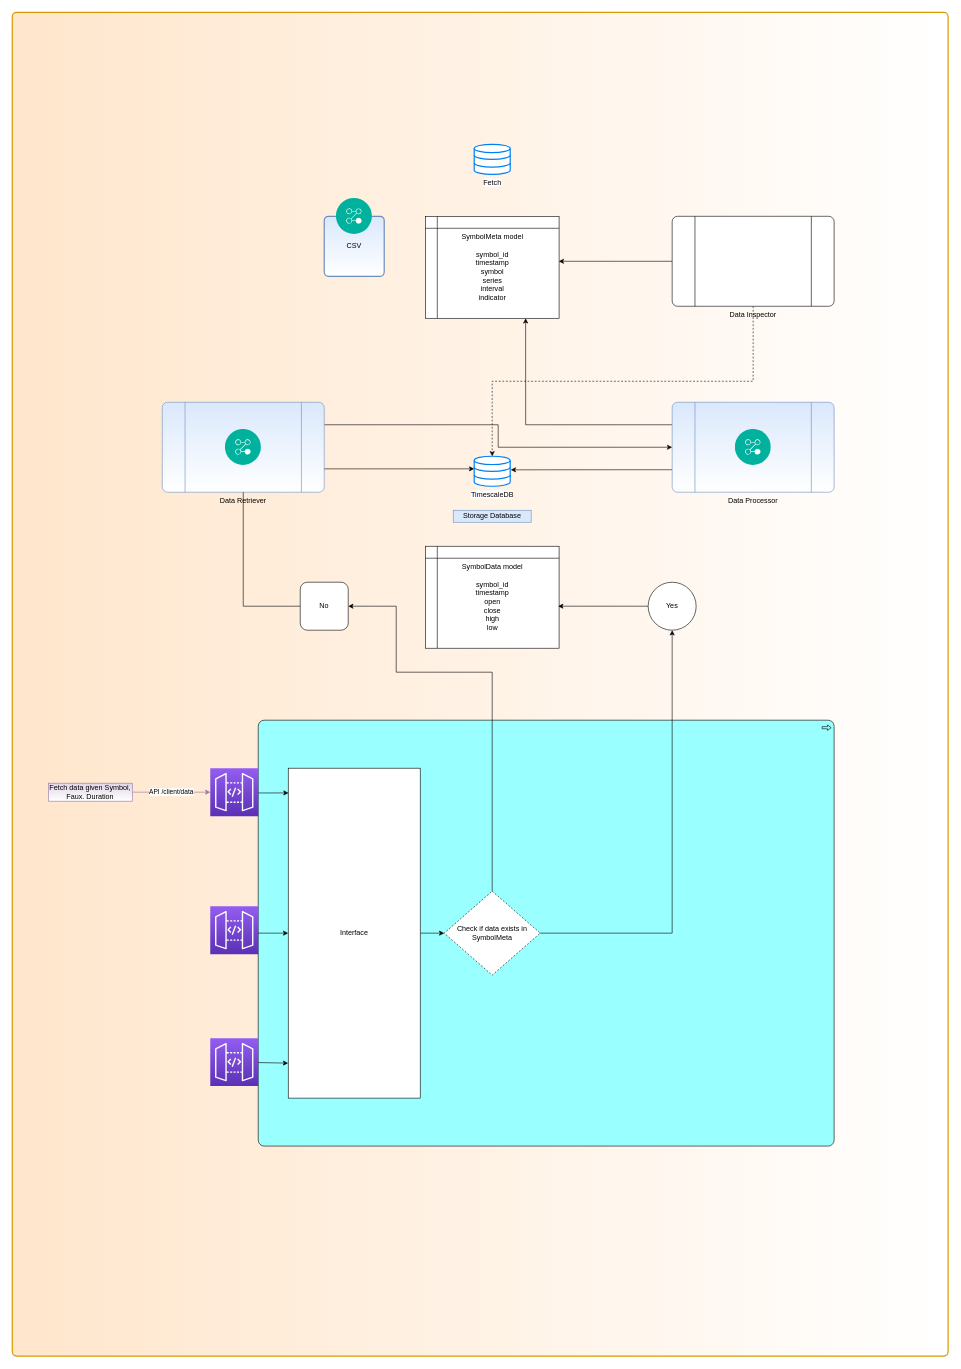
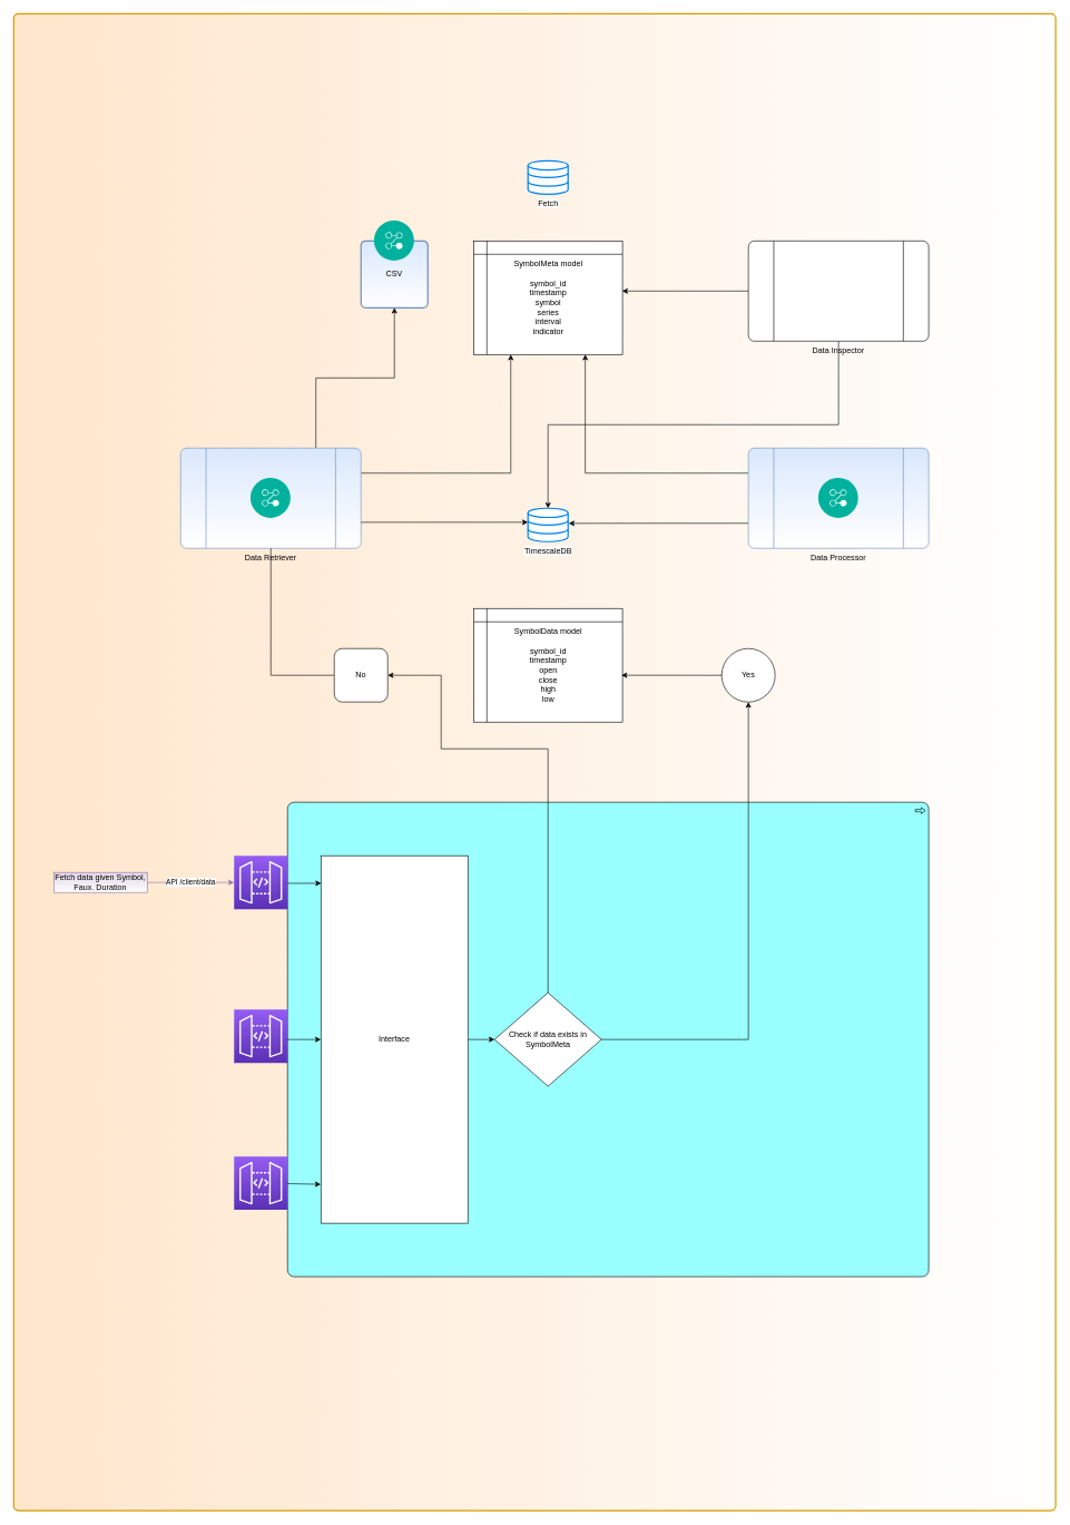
  <mxCell id="0" />
  <mxCell id="1" parent="0" />
  <mxCell id="2" value="" style="rounded=1;whiteSpace=wrap;html=1;absoluteArcSize=1;arcSize=14;strokeWidth=2;fillColor=#ffe6cc;strokeColor=#d79b00;gradientColor=#ffffff;gradientDirection=east;" parent="1" vertex="1"><mxGeometry x="20" y="20" width="1560" height="2240" as="geometry" /></mxCell>
  <mxCell id="3" style="edgeStyle=orthogonalEdgeStyle;rounded=0;orthogonalLoop=1;jettySize=auto;html=1;exitX=0;exitY=0.25;exitDx=0;exitDy=0;entryX=0.75;entryY=1;entryDx=0;entryDy=0;" parent="1" source="5" target="24" edge="1"><mxGeometry relative="1" as="geometry" /></mxCell>
  <mxCell id="4" style="edgeStyle=orthogonalEdgeStyle;rounded=0;orthogonalLoop=1;jettySize=auto;html=1;exitX=0;exitY=0.75;exitDx=0;exitDy=0;entryX=1.017;entryY=0.453;entryDx=0;entryDy=0;entryPerimeter=0;" parent="1" source="5" target="11" edge="1"><mxGeometry relative="1" as="geometry"><mxPoint x="870" y="783" as="targetPoint" /><Array as="points" /></mxGeometry></mxCell>
  <mxCell id="5" value="Data Processor" style="verticalLabelPosition=bottom;verticalAlign=top;html=1;shape=process;whiteSpace=wrap;rounded=1;size=0.14;arcSize=6;fillColor=#dae8fc;strokeColor=#6c8ebf;gradientColor=#ffffff;" parent="1" vertex="1"><mxGeometry x="1120" y="670" width="270" height="150" as="geometry" /></mxCell>
- <mxCell id="7" style="edgeStyle=orthogonalEdgeStyle;rounded=0;orthogonalLoop=1;jettySize=auto;html=1;exitX=1;exitY=0.25;exitDx=0;exitDy=0;" parent="1" source="9" target="5" edge="1"><mxGeometry relative="1" as="geometry" /></mxCell>
+ <mxCell id="6" style="edgeStyle=orthogonalEdgeStyle;rounded=0;orthogonalLoop=1;jettySize=auto;html=1;exitX=0.75;exitY=0;exitDx=0;exitDy=0;" parent="1" source="9" target="28" edge="1"><mxGeometry relative="1" as="geometry" /></mxCell>
+ <mxCell id="7" style="edgeStyle=orthogonalEdgeStyle;rounded=0;orthogonalLoop=1;jettySize=auto;html=1;exitX=1;exitY=0.25;exitDx=0;exitDy=0;entryX=0.25;entryY=1;entryDx=0;entryDy=0;" parent="1" source="9" target="24" edge="1"><mxGeometry relative="1" as="geometry" /></mxCell>
  <mxCell id="8" style="edgeStyle=orthogonalEdgeStyle;rounded=0;orthogonalLoop=1;jettySize=auto;html=1;exitX=1;exitY=0.75;exitDx=0;exitDy=0;" parent="1" source="9" target="11" edge="1"><mxGeometry relative="1" as="geometry"><mxPoint x="790" y="781" as="targetPoint" /><Array as="points"><mxPoint x="540" y="781" /></Array></mxGeometry></mxCell>
  <mxCell id="9" value="Data Retriever" style="verticalLabelPosition=bottom;verticalAlign=top;html=1;shape=process;whiteSpace=wrap;rounded=1;size=0.14;arcSize=6;fillColor=#dae8fc;strokeColor=#6c8ebf;gradientColor=#ffffff;" parent="1" vertex="1"><mxGeometry x="270" y="670" width="270" height="150" as="geometry" /></mxCell>
  <mxCell id="10" value="Fetch" style="html=1;verticalLabelPosition=bottom;align=center;labelBackgroundColor=#ffffff;verticalAlign=top;strokeWidth=2;strokeColor=#0080F0;shadow=0;dashed=0;shape=mxgraph.ios7.icons.data;gradientColor=#ffffff;" parent="1" vertex="1"><mxGeometry x="790" y="240" width="60" height="50" as="geometry" /></mxCell>
  <mxCell id="11" value="TimescaleDB" style="html=1;verticalLabelPosition=bottom;align=center;labelBackgroundColor=#ffffff;verticalAlign=top;strokeWidth=2;strokeColor=#0080F0;shadow=0;dashed=0;shape=mxgraph.ios7.icons.data;gradientColor=#ffffff;" parent="1" vertex="1"><mxGeometry x="790" y="760" width="60" height="50" as="geometry" /></mxCell>
- <mxCell id="12" value="Storage Database" style="text;html=1;strokeColor=#6c8ebf;fillColor=#dae8fc;align=center;verticalAlign=middle;whiteSpace=wrap;rounded=0;" parent="1" vertex="1"><mxGeometry x="755" y="850" width="130" height="20" as="geometry" /></mxCell>
  <mxCell id="13" style="edgeStyle=orthogonalEdgeStyle;rounded=0;orthogonalLoop=1;jettySize=auto;html=1;exitX=0;exitY=0.5;exitDx=0;exitDy=0;exitPerimeter=0;entryX=0;entryY=0.5;entryDx=0;entryDy=0;" edge="1" parent="1" source="15" target="23"><mxGeometry relative="1" as="geometry" /></mxCell>
  <mxCell id="14" style="edgeStyle=orthogonalEdgeStyle;rounded=0;orthogonalLoop=1;jettySize=auto;html=1;exitX=0;exitY=0.5;exitDx=0;exitDy=0;exitPerimeter=0;entryX=0;entryY=0.5;entryDx=0;entryDy=0;" edge="1" parent="1" source="15" target="23"><mxGeometry relative="1" as="geometry" /></mxCell>
  <mxCell id="15" value="" style="html=1;outlineConnect=0;whiteSpace=wrap;fillColor=#99ffff;shape=mxgraph.archimate3.application;appType=proc;archiType=rounded;" parent="1" vertex="1"><mxGeometry x="430" y="1200" width="960" height="710" as="geometry" /></mxCell>
  <mxCell id="16" style="edgeStyle=orthogonalEdgeStyle;rounded=0;orthogonalLoop=1;jettySize=auto;html=1;entryX=0.002;entryY=0.075;entryDx=0;entryDy=0;entryPerimeter=0;" parent="1" source="17" target="23" edge="1"><mxGeometry relative="1" as="geometry"><mxPoint x="460" y="1418" as="targetPoint" /><Array as="points"><mxPoint x="455" y="1321" /></Array></mxGeometry></mxCell>
  <mxCell id="17" value="" style="outlineConnect=0;fontColor=#232F3E;gradientColor=#945DF2;gradientDirection=north;fillColor=#5A30B5;strokeColor=#ffffff;dashed=0;verticalLabelPosition=bottom;verticalAlign=top;align=center;html=1;fontSize=12;fontStyle=0;aspect=fixed;shape=mxgraph.aws4.resourceIcon;resIcon=mxgraph.aws4.api_gateway;" parent="1" vertex="1"><mxGeometry x="350" y="1280" width="80" height="80" as="geometry" /></mxCell>
  <mxCell id="18" value="" style="outlineConnect=0;fontColor=#232F3E;gradientColor=#945DF2;gradientDirection=north;fillColor=#5A30B5;strokeColor=#ffffff;dashed=0;verticalLabelPosition=bottom;verticalAlign=top;align=center;html=1;fontSize=12;fontStyle=0;aspect=fixed;shape=mxgraph.aws4.resourceIcon;resIcon=mxgraph.aws4.api_gateway;" parent="1" vertex="1"><mxGeometry x="350" y="1510" width="80" height="80" as="geometry" /></mxCell>
  <mxCell id="19" value="" style="outlineConnect=0;fontColor=#232F3E;gradientColor=#945DF2;gradientDirection=north;fillColor=#5A30B5;strokeColor=#ffffff;dashed=0;verticalLabelPosition=bottom;verticalAlign=top;align=center;html=1;fontSize=12;fontStyle=0;aspect=fixed;shape=mxgraph.aws4.resourceIcon;resIcon=mxgraph.aws4.api_gateway;" parent="1" vertex="1"><mxGeometry x="350" y="1730" width="80" height="80" as="geometry" /></mxCell>
  <mxCell id="20" value="API /client/data" style="endArrow=classic;html=1;fillColor=#e1d5e7;strokeColor=#9673a6;exitX=1;exitY=0.5;exitDx=0;exitDy=0;" parent="1" source="21" target="17" edge="1"><mxGeometry width="50" height="50" relative="1" as="geometry"><mxPoint x="50" y="930" as="sourcePoint" /><mxPoint x="180" y="940" as="targetPoint" /></mxGeometry></mxCell>
  <mxCell id="21" value="Fetch data given Symbol, Faux. Duration" style="text;html=1;align=center;verticalAlign=middle;whiteSpace=wrap;rounded=0;fillColor=#e1d5e7;strokeColor=#9673a6;gradientColor=#ffffff;" parent="1" vertex="1"><mxGeometry x="80" y="1305" width="140" height="30" as="geometry" /></mxCell>
  <mxCell id="22" style="edgeStyle=orthogonalEdgeStyle;rounded=0;orthogonalLoop=1;jettySize=auto;html=1;exitX=1;exitY=0.5;exitDx=0;exitDy=0;entryX=0;entryY=0.5;entryDx=0;entryDy=0;" edge="1" parent="1" source="23" target="35"><mxGeometry relative="1" as="geometry" /></mxCell>
  <mxCell id="23" value="Interface" style="whiteSpace=wrap;html=1;gradientColor=#ffffff;rounded=0;" parent="1" vertex="1"><mxGeometry x="480" y="1280" width="220" height="550" as="geometry" /></mxCell>
  <mxCell id="24" value="SymbolMeta model&lt;br&gt;&lt;br&gt;symbol_id&lt;br&gt;timestamp&lt;br&gt;symbol&lt;br&gt;series&lt;br&gt;interval&lt;br&gt;indicator" style="shape=internalStorage;whiteSpace=wrap;html=1;backgroundOutline=1;align=center;" parent="1" vertex="1"><mxGeometry x="708.5" y="360" width="223" height="170" as="geometry" /></mxCell>
- <mxCell id="25" style="edgeStyle=orthogonalEdgeStyle;rounded=0;orthogonalLoop=1;jettySize=auto;html=1;exitX=0.5;exitY=1;exitDx=0;exitDy=0;dashed=1;" parent="1" source="27" target="11" edge="1"><mxGeometry relative="1" as="geometry" /></mxCell>
+ <mxCell id="25" style="edgeStyle=orthogonalEdgeStyle;rounded=0;orthogonalLoop=1;jettySize=auto;html=1;exitX=0.5;exitY=1;exitDx=0;exitDy=0;" parent="1" source="27" target="11" edge="1"><mxGeometry relative="1" as="geometry" /></mxCell>
  <mxCell id="26" style="edgeStyle=orthogonalEdgeStyle;rounded=0;orthogonalLoop=1;jettySize=auto;html=1;exitX=0;exitY=0.5;exitDx=0;exitDy=0;" edge="1" parent="1" source="27"><mxGeometry relative="1" as="geometry"><mxPoint x="931" y="435" as="targetPoint" /><Array as="points"><mxPoint x="931" y="435" /></Array></mxGeometry></mxCell>
  <mxCell id="27" value="Data Inspector" style="verticalLabelPosition=bottom;verticalAlign=top;html=1;shape=process;whiteSpace=wrap;rounded=1;size=0.14;arcSize=6;" parent="1" vertex="1"><mxGeometry x="1120" y="360" width="270" height="150" as="geometry" /></mxCell>
  <mxCell id="28" value="CSV" style="rounded=1;whiteSpace=wrap;html=1;absoluteArcSize=1;arcSize=14;strokeWidth=2;fillColor=#dae8fc;strokeColor=#6c8ebf;gradientColor=#ffffff;" parent="1" vertex="1"><mxGeometry x="540" y="360" width="100" height="100" as="geometry" /></mxCell>
  <mxCell id="29" value="SymbolData model&lt;br&gt;&lt;br&gt;symbol_id&lt;br&gt;timestamp&lt;br&gt;open&lt;br&gt;close&lt;br&gt;high&lt;br&gt;low" style="shape=internalStorage;whiteSpace=wrap;html=1;backgroundOutline=1;align=center;" parent="1" vertex="1"><mxGeometry x="708.5" y="910" width="223" height="170" as="geometry" /></mxCell>
  <mxCell id="30" value="" style="aspect=fixed;perimeter=ellipsePerimeter;html=1;align=center;shadow=0;dashed=0;fontColor=#4277BB;labelBackgroundColor=#ffffff;fontSize=12;spacingTop=3;image;image=img/lib/ibm/management/process_management.svg;" parent="1" vertex="1"><mxGeometry x="375" y="715" width="60" height="60" as="geometry" /></mxCell>
  <mxCell id="31" value="" style="aspect=fixed;perimeter=ellipsePerimeter;html=1;align=center;shadow=0;dashed=0;fontColor=#4277BB;labelBackgroundColor=#ffffff;fontSize=12;spacingTop=3;image;image=img/lib/ibm/management/process_management.svg;" parent="1" vertex="1"><mxGeometry x="560" y="330" width="60" height="60" as="geometry" /></mxCell>
  <mxCell id="32" value="" style="aspect=fixed;perimeter=ellipsePerimeter;html=1;align=center;shadow=0;dashed=0;fontColor=#4277BB;labelBackgroundColor=#ffffff;fontSize=12;spacingTop=3;image;image=img/lib/ibm/management/process_management.svg;" parent="1" vertex="1"><mxGeometry x="1225" y="715" width="60" height="60" as="geometry" /></mxCell>
  <mxCell id="33" style="edgeStyle=orthogonalEdgeStyle;rounded=0;orthogonalLoop=1;jettySize=auto;html=1;exitX=0.5;exitY=0;exitDx=0;exitDy=0;entryX=1;entryY=0.5;entryDx=0;entryDy=0;" edge="1" parent="1" source="35" target="37"><mxGeometry relative="1" as="geometry"><Array as="points"><mxPoint x="820" y="1120" /><mxPoint x="660" y="1120" /><mxPoint x="660" y="1010" /></Array></mxGeometry></mxCell>
  <mxCell id="34" style="edgeStyle=orthogonalEdgeStyle;rounded=0;orthogonalLoop=1;jettySize=auto;html=1;exitX=1;exitY=0.5;exitDx=0;exitDy=0;entryX=0.5;entryY=1;entryDx=0;entryDy=0;" edge="1" parent="1" source="35" target="39"><mxGeometry relative="1" as="geometry" /></mxCell>
- <mxCell id="35" value="Check if data exists in SymbolMeta" style="rhombus;whiteSpace=wrap;html=1;gradientColor=#ffffff;dashed=1;" vertex="1" parent="1"><mxGeometry x="740" y="1485" width="160" height="140" as="geometry" /></mxCell>
+ <mxCell id="35" value="Check if data exists in SymbolMeta" style="rhombus;whiteSpace=wrap;html=1;gradientColor=#ffffff;" vertex="1" parent="1"><mxGeometry x="740" y="1485" width="160" height="140" as="geometry" /></mxCell>
  <mxCell id="36" style="edgeStyle=orthogonalEdgeStyle;rounded=0;orthogonalLoop=1;jettySize=auto;html=1;exitX=0;exitY=0.5;exitDx=0;exitDy=0;endArrow=none;" edge="1" parent="1" source="37" target="9"><mxGeometry relative="1" as="geometry" /></mxCell>
  <mxCell id="37" value="No" style="whiteSpace=wrap;html=1;aspect=fixed;gradientColor=#ffffff;rounded=1;" vertex="1" parent="1"><mxGeometry x="500" y="970" width="80" height="80" as="geometry" /></mxCell>
  <mxCell id="38" style="edgeStyle=orthogonalEdgeStyle;rounded=0;orthogonalLoop=1;jettySize=auto;html=1;exitX=0;exitY=0.5;exitDx=0;exitDy=0;entryX=0.993;entryY=0.588;entryDx=0;entryDy=0;entryPerimeter=0;" edge="1" parent="1" source="39" target="29"><mxGeometry relative="1" as="geometry" /></mxCell>
  <mxCell id="39" value="Yes" style="ellipse;whiteSpace=wrap;html=1;aspect=fixed;gradientColor=#ffffff;" vertex="1" parent="1"><mxGeometry x="1080" y="970" width="80" height="80" as="geometry" /></mxCell>
  <mxCell id="40" value="" style="endArrow=classic;html=1;exitX=0;exitY=0.5;exitDx=0;exitDy=0;exitPerimeter=0;entryX=0.052;entryY=0.5;entryDx=0;entryDy=0;entryPerimeter=0;" edge="1" parent="1" source="15" target="15"><mxGeometry width="50" height="50" relative="1" as="geometry"><mxPoint x="310" y="1500" as="sourcePoint" /><mxPoint x="360" y="1450" as="targetPoint" /></mxGeometry></mxCell>
  <mxCell id="41" value="" style="endArrow=classic;html=1;entryX=-0.001;entryY=0.894;entryDx=0;entryDy=0;entryPerimeter=0;" edge="1" parent="1" source="19" target="23"><mxGeometry width="50" height="50" relative="1" as="geometry"><mxPoint x="310" y="1670" as="sourcePoint" /><mxPoint x="480" y="1775" as="targetPoint" /></mxGeometry></mxCell>
